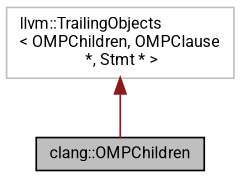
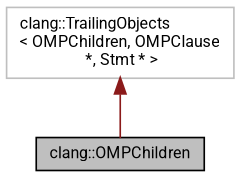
  digraph {
    fontname=Roboto
    node [fontname=Roboto fontsize=10 shape=record]
    n1 [color=black fillcolor=grey75 fontcolor=black height=0.2 label="clang::OMPChildren" style=filled width=0.4]
-   n2 [color=grey75 height=0.2 label="llvm::TrailingObjects\l\< OMPChildren, OMPClause\l *, Stmt * \>" width=0.4]
+   n2 [color=grey75 height=0.2 label="clang::TrailingObjects\l\< OMPChildren, OMPClause\l *, Stmt * \>" width=0.4]
    n2 -> n1 [color=firebrick4 dir=back fontname=Roboto fontsize=10 labelfontname=Helvetica labelfontsize=10 style=solid]
  }
